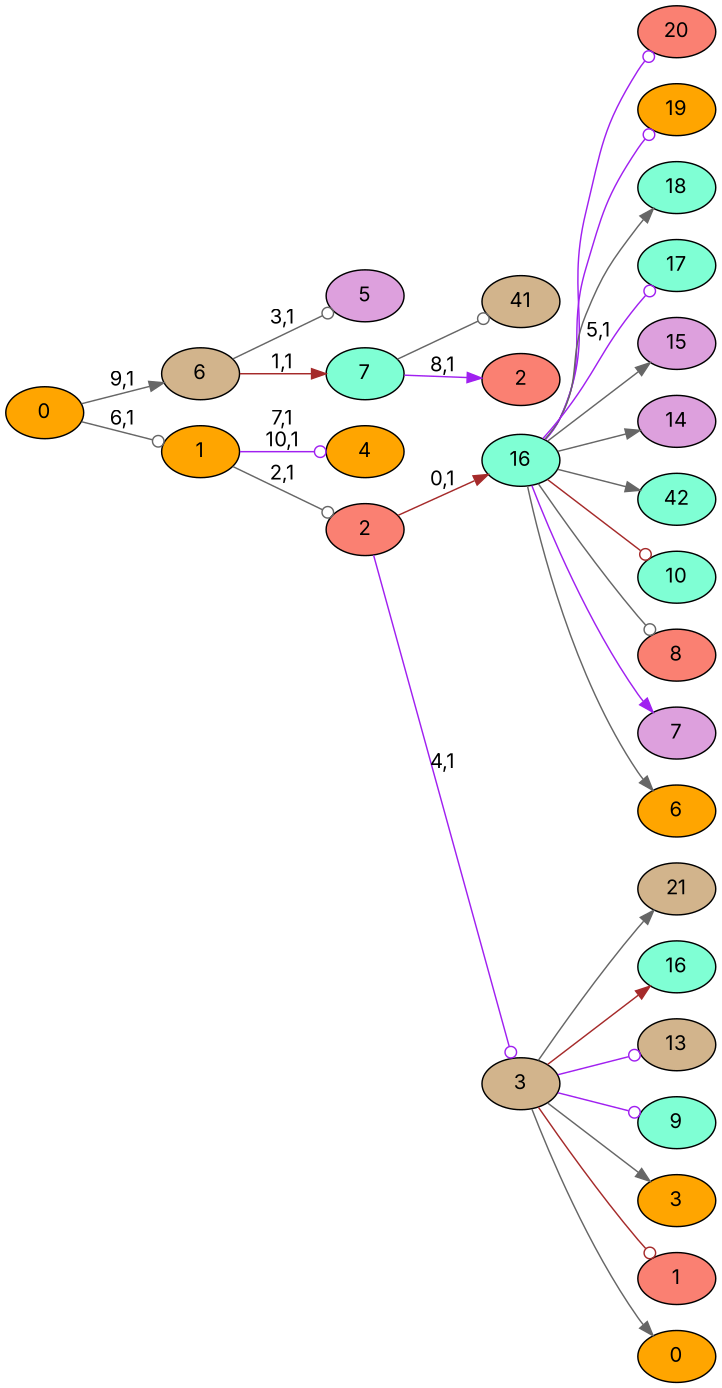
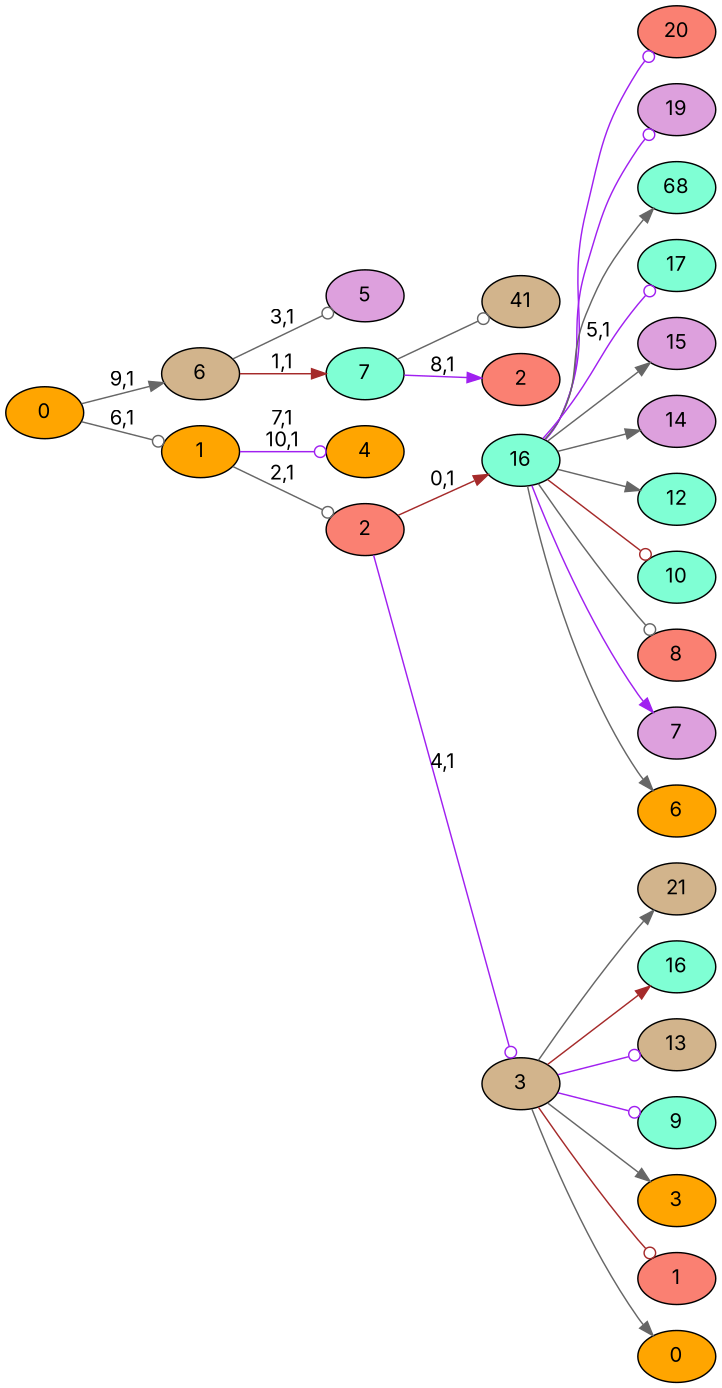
  digraph {
    fontname=Inter
    rankdir=LR
    node [fillcolor=aquamarine fontname=Inter style=filled]
    edge [arrowhead=odot color=gray40 fontname=Inter]
    n1 [fillcolor=tan label=21]
    n2 [fillcolor=salmon label=20]
-   n3 [fillcolor=orange label=19]
-   n4 [label=18]
+   n3 [fillcolor=plum label=19]
+   n4 [label=68]
    n5 [label=17]
    n6 [label=16]
    n7 [fillcolor=plum label=15]
    n8 [fillcolor=plum label=14]
    n9 [fillcolor=tan label=13]
-   n10 [label=42]
+   n10 [label=12]
    n11 [fillcolor=tan label=41]
    n12 [label=10]
    n13 [label=9]
    n14 [fillcolor=salmon label=8]
    n15 [fillcolor=plum label=7]
    n16 [fillcolor=orange label=6]
    16
    n18 [fillcolor=plum label=5]
    n19 [fillcolor=orange label=4]
    n20 [fillcolor=orange label=3]
    n21 [fillcolor=salmon label=2]
    7
    6 [fillcolor=tan]
    n24 [fillcolor=salmon label=1]
    n25 [fillcolor=orange label=0]
    3 [fillcolor=tan]
    2 [fillcolor=salmon]
    1 [fillcolor=orange]
    0 [fillcolor=orange]
    16 -> n2 [color=purple]
    16 -> n3 [color=purple]
    16 -> n4 [arrowhead=normal]
    16 -> n5 [color=purple label="5,1"]
    16 -> n7 [arrowhead=normal]
    16 -> n8 [arrowhead=normal]
    16 -> n10 [arrowhead=normal]
    16 -> n12 [color=brown]
    16 -> n14
    16 -> n15 [arrowhead=normal color=purple]
    16 -> n16 [arrowhead=normal]
    7 -> n11
    7 -> n21 [arrowhead=normal color=purple label="8,1"]
    6 -> n18 [label="3,1"]
    6 -> 7 [arrowhead=normal color=brown label="1,1"]
    3 -> n1 [arrowhead=normal]
    3 -> n6 [arrowhead=normal color=brown]
    3 -> n9 [color=purple]
    3 -> n13 [color=purple]
    3 -> n20 [arrowhead=normal]
    3 -> n24 [color=brown]
    3 -> n25 [arrowhead=normal]
    2 -> 16 [arrowhead=normal color=brown label="0,1"]
    2 -> 3 [color=purple label="4,1"]
    1 -> n19 [color=purple label="7,1\n10,1"]
    1 -> 2 [label="2,1"]
    0 -> 6 [arrowhead=normal label="9,1"]
    0 -> 1 [label="6,1"]
  }
